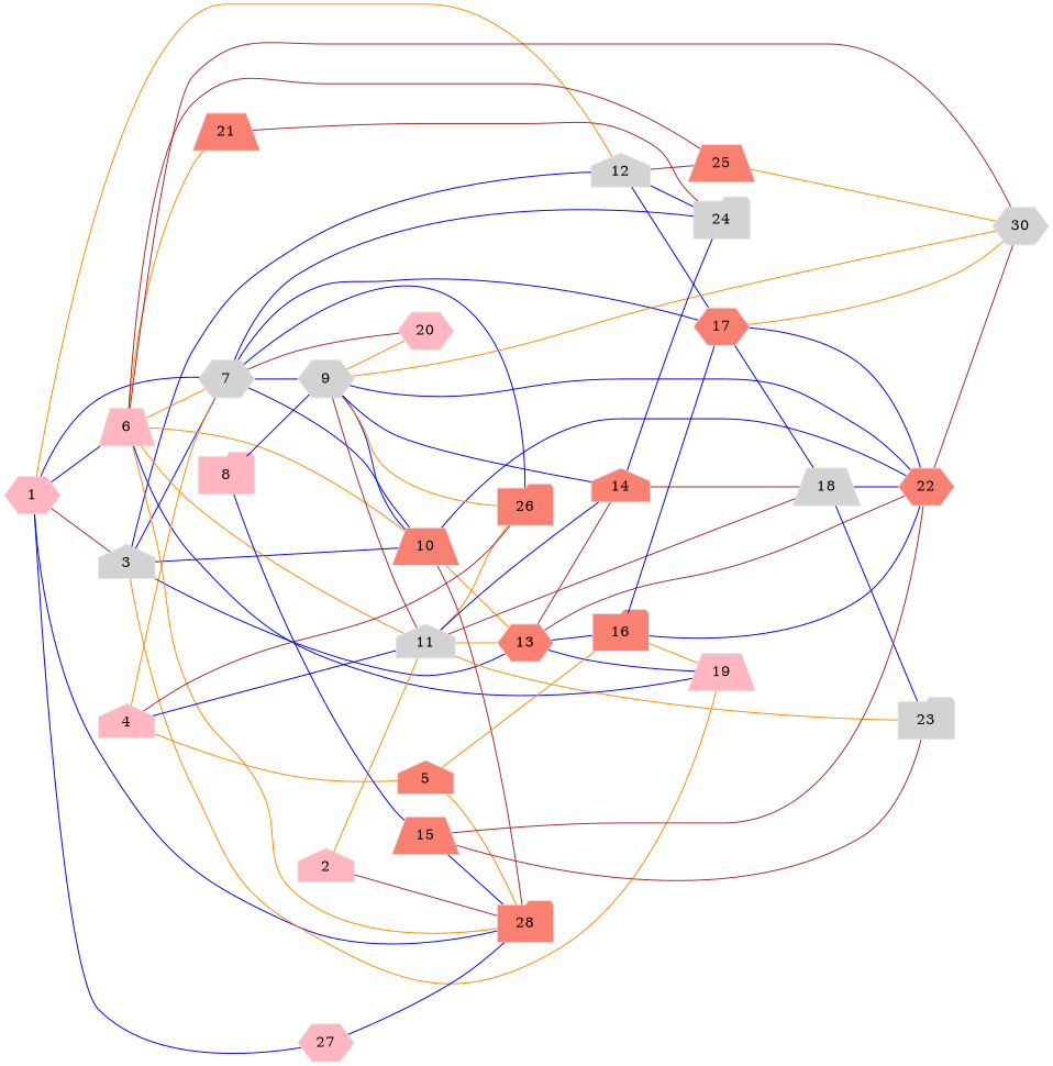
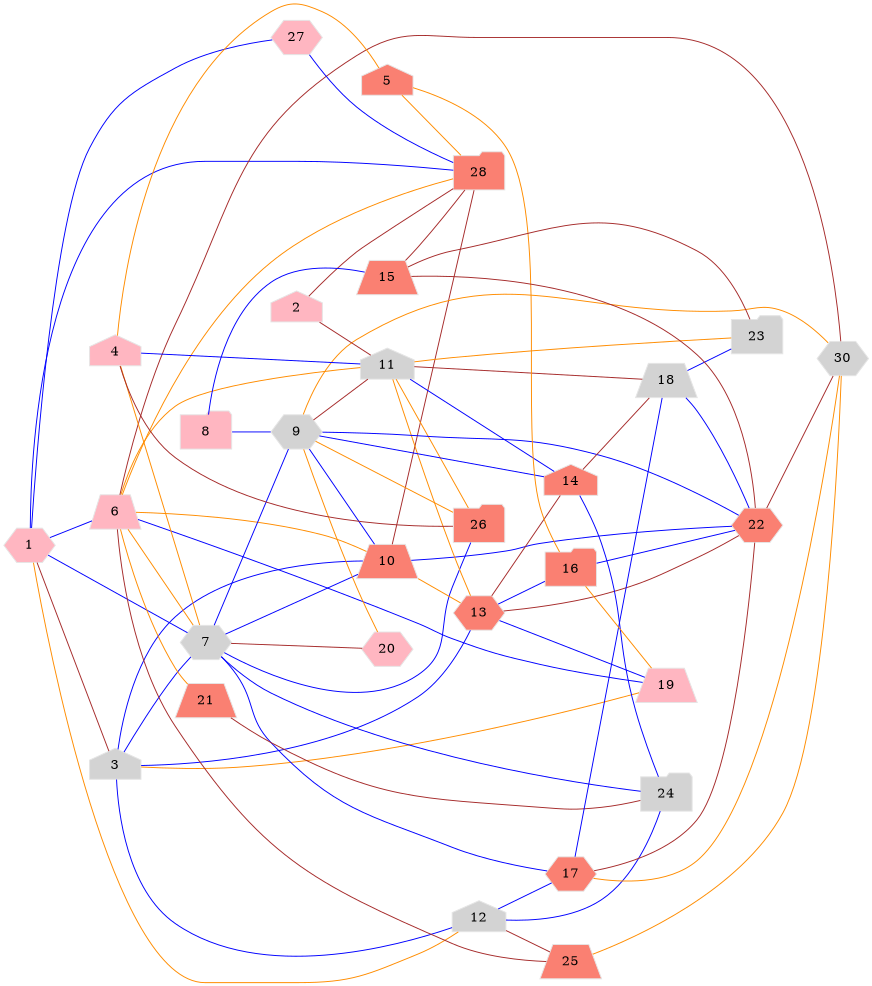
  graph {
    rankdir=LR
    node [color=gray90 fillcolor=salmon shape=hexagon style=filled]
    edge [color=blue weight=1.0]
    1 [fillcolor=lightpink]
    3 [fillcolor=lightgrey shape=house]
    6 [fillcolor=lightpink shape=trapezium]
    7 [fillcolor=lightgrey]
    12 [fillcolor=lightgrey shape=house]
    27 [fillcolor=lightpink]
    28 [shape=folder]
    10 [shape=trapezium]
    13
    19 [fillcolor=lightpink shape=trapezium]
    11 [fillcolor=lightgrey shape=house]
    21 [shape=trapezium]
    25 [shape=trapezium]
    30 [fillcolor=lightgrey]
    20 [fillcolor=lightpink]
    26 [shape=folder]
    9 [fillcolor=lightgrey]
    17
    24 [fillcolor=lightgrey shape=folder]
    2 [fillcolor=lightpink shape=house]
    14 [shape=house]
    18 [fillcolor=lightgrey shape=trapezium]
    23 [fillcolor=lightgrey shape=folder]
    22
    16 [shape=folder]
    4 [fillcolor=lightpink shape=house]
    5 [shape=house]
    8 [fillcolor=lightpink shape=folder]
    15 [shape=trapezium]
    1 -- 3 [color=brown]
    1 -- 6
    1 -- 7
    1 -- 12 [color=darkorange]
    1 -- 27
    1 -- 28
    3 -- 7
    3 -- 12
    3 -- 10
    3 -- 13
    3 -- 19 [color=darkorange weight=2.0]
    6 -- 7 [color=darkorange]
    6 -- 28 [color=darkorange]
    6 -- 10 [color=darkorange weight=2.0]
    6 -- 19
    6 -- 11 [color=darkorange]
    6 -- 21 [color=darkorange]
    6 -- 25 [color=brown]
    6 -- 30 [color=brown weight=2.0]
    7 -- 10
    7 -- 20 [color=brown]
    7 -- 26
    7 -- 9
    7 -- 17
    7 -- 24
    12 -- 25 [color=brown]
    12 -- 17 [weight=3.0]
    12 -- 24
    27 -- 28
    10 -- 28 [color=brown]
    10 -- 13 [color=darkorange]
    10 -- 22
    13 -- 19
    13 -- 14 [color=brown]
    13 -- 22 [color=brown weight=2.0]
    13 -- 16
    11 -- 13 [color=darkorange]
    11 -- 26 [color=darkorange]
    11 -- 14
    11 -- 18 [color=brown]
    11 -- 23 [color=darkorange]
    21 -- 24 [color=brown]
    25 -- 30 [color=darkorange]
    9 -- 10
    9 -- 11 [color=brown]
    9 -- 30 [color=darkorange]
    9 -- 20 [color=darkorange]
    9 -- 26 [color=darkorange]
    9 -- 14
    9 -- 22
    17 -- 30 [color=darkorange]
    17 -- 18 [weight=2.0]
-   17 -- 22
+   17 -- 22 [color=brown]
    2 -- 28 [color=brown]
-   2 -- 11 [color=darkorange]
+   2 -- 11 [color=brown]
    14 -- 24
    14 -- 18 [color=brown]
    18 -- 23
    18 -- 22
    22 -- 30 [color=brown]
    16 -- 19 [color=darkorange]
-   16 -- 17 [weight=2.0]
    16 -- 22
    4 -- 7 [color=darkorange]
    4 -- 11
    4 -- 26 [color=brown]
    4 -- 5 [color=darkorange weight=2.0]
    5 -- 28 [color=darkorange weight=2.0]
    5 -- 16 [color=darkorange]
    8 -- 9
    8 -- 15
-   15 -- 28
+   15 -- 28 [color=brown]
    15 -- 23 [color=brown]
    15 -- 22 [color=brown]
  }
